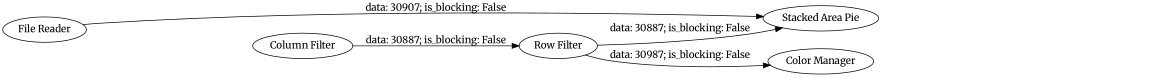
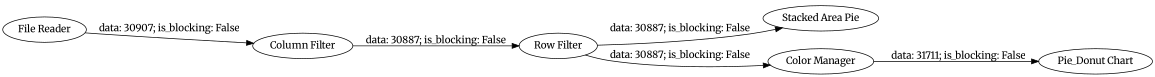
  digraph {
    fontname=Merriweather
    rankdir=LR
    node [fontname=Merriweather]
    edge [fontname=Merriweather]
+   n1 [label="Pie_Donut Chart"]
    n2 [label="Stacked Area Pie"]
    n3 [label="Row Filter"]
    n4 [label="Color Manager"]
    n5 [label="Column Filter"]
    n6 [label="File Reader"]
    n3 -> n2 [label="data: 30887; is_blocking: False"]
-   n3 -> n4 [label="data: 30987; is_blocking: False"]
+   n3 -> n4 [label="data: 30887; is_blocking: False"]
+   n4 -> n1 [label="data: 31711; is_blocking: False"]
    n5 -> n3 [label="data: 30887; is_blocking: False"]
-   n6 -> n2 [label="data: 30907; is_blocking: False"]
+   n6 -> n5 [label="data: 30907; is_blocking: False"]
  }
